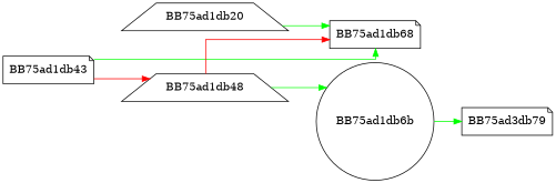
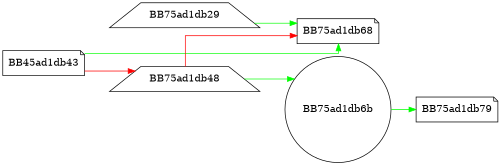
  digraph {
    rankdir=LR
    splines=ortho
    node [shape=note]
    edge [color=green]
-   BB75ad1db20 [shape=trapezium]
+   BB75ad1db20 [shape=trapezium label=BB75ad1db29]
    BB75ad1db68
-   BB75ad1db43
+   BB75ad1db43 [label=BB45ad1db43]
    BB75ad1db48 [shape=trapezium]
    BB75ad1db6b [shape=circle]
-   BB75ad1db79 [label=BB75ad3db79]
+   BB75ad1db79
    BB75ad1db20 -> BB75ad1db68
    BB75ad1db43 -> BB75ad1db68
    BB75ad1db43 -> BB75ad1db48 [color=red]
    BB75ad1db48 -> BB75ad1db68 [color=red]
    BB75ad1db48 -> BB75ad1db6b
    BB75ad1db6b -> BB75ad1db79
  }
